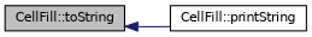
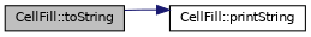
  digraph {
    rankdir=LR
    node [color=black fontname=Helvetica fontsize=10 shape=record style=filled]
    n1 [fillcolor=grey75 fontcolor=black height=0.2 label="CellFill::toString" width=0.4]
    n2 [fillcolor=white height=0.2 label="CellFill::printString" width=0.4]
-   n1 -> n2 [color=midnightblue dir=back fontname=Helvetica fontsize=10 labelfontname=Helvetica labelfontsize=10 style=solid]
+   n2 -> n1 [color=midnightblue dir=back fontname=Helvetica fontsize=10 labelfontname=Helvetica labelfontsize=10 style=solid]
  }
